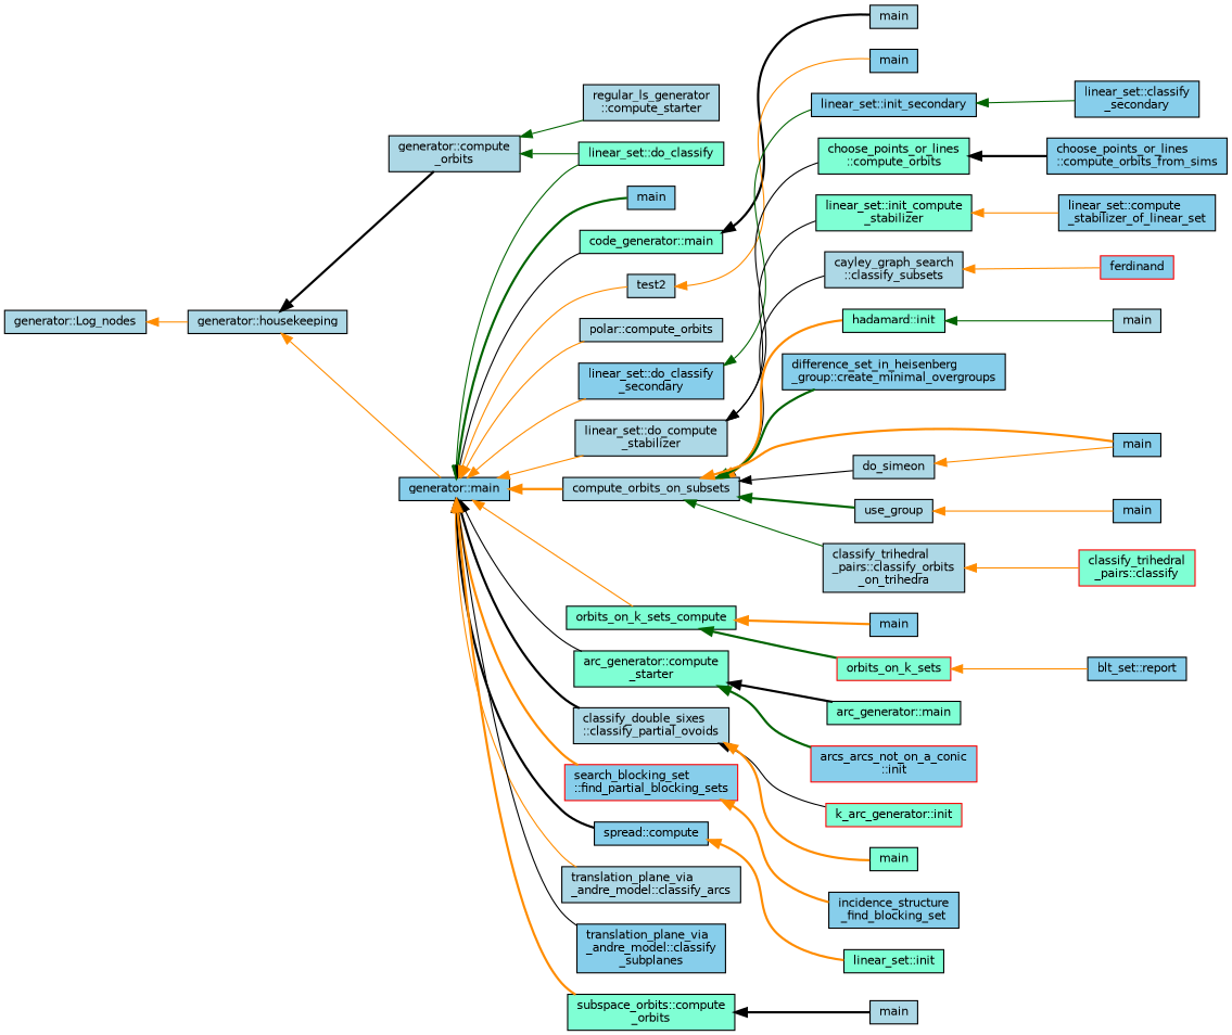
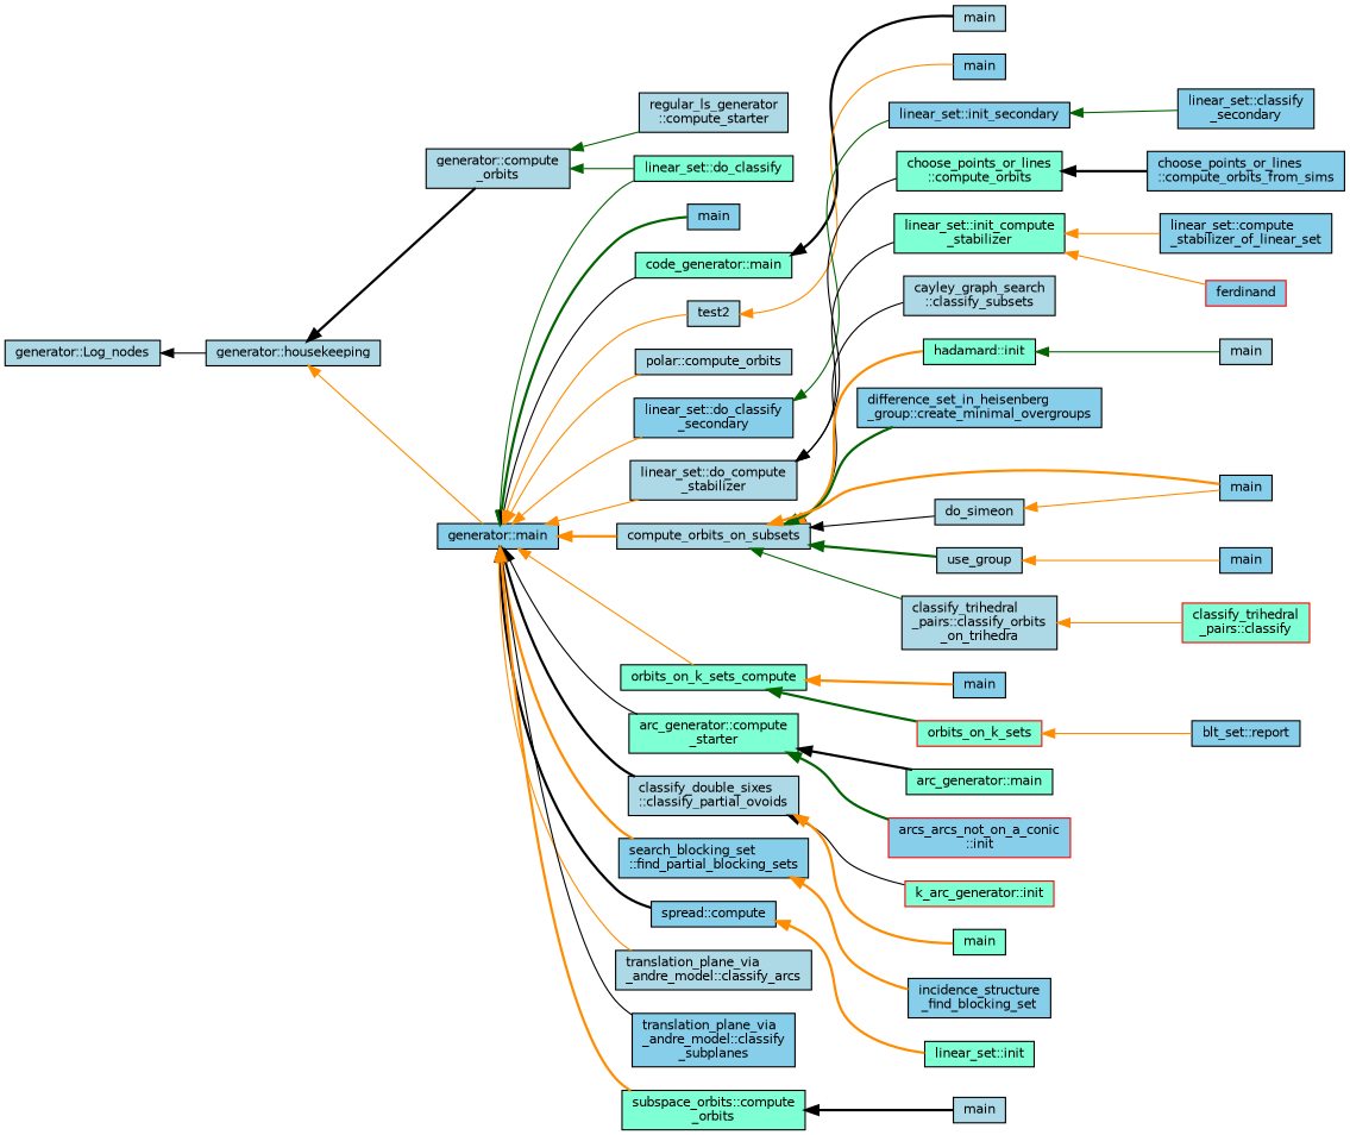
  digraph {
    rankdir=LR
    node [color=black fillcolor=skyblue fontname=Helvetica fontsize=10 shape=record style=filled]
    edge [color=darkorange dir=back fontname=Helvetica fontsize=10 labelfontname=Helvetica labelfontsize=10 style=solid]
    n1 [fillcolor=lightblue fontcolor=black height=0.2 label="generator::Log_nodes" width=0.4]
    n2 [fillcolor=lightblue height=0.2 label="generator::housekeeping" width=0.4]
    n3 [fillcolor=lightblue height=0.2 label="generator::compute\l_orbits" width=0.4]
    n4 [height=0.2 label="generator::main" width=0.4]
    n5 [fillcolor=lightblue height=0.2 label="regular_ls_generator\l::compute_starter" width=0.4]
    n6 [fillcolor=aquamarine height=0.2 label="linear_set::do_classify" width=0.4]
    n7 [height=0.2 label=main width=0.4]
    n8 [fillcolor=aquamarine height=0.2 label="code_generator::main" width=0.4]
    n9 [fillcolor=lightblue height=0.2 label=test2 width=0.4]
    n10 [fillcolor=lightblue height=0.2 label="polar::compute_orbits" width=0.4]
    n11 [height=0.2 label="linear_set::do_classify\l_secondary" width=0.4]
    n12 [fillcolor=lightblue height=0.2 label="linear_set::do_compute\l_stabilizer" width=0.4]
    n13 [fillcolor=lightblue height=0.2 label=compute_orbits_on_subsets width=0.4]
    n14 [fillcolor=aquamarine height=0.2 label=orbits_on_k_sets_compute width=0.4]
    n15 [fillcolor=aquamarine height=0.2 label="arc_generator::compute\l_starter" width=0.4]
    n16 [fillcolor=lightblue height=0.2 label="classify_double_sixes\l::classify_partial_ovoids" width=0.4]
-   n17 [color=red height=0.2 label="search_blocking_set\l::find_partial_blocking_sets" width=0.4]
+   n17 [height=0.2 label="search_blocking_set\l::find_partial_blocking_sets" width=0.4]
    n18 [height=0.2 label="spread::compute" width=0.4]
    n19 [fillcolor=lightblue height=0.2 label="translation_plane_via\l_andre_model::classify_arcs" width=0.4]
    n20 [height=0.2 label="translation_plane_via\l_andre_model::classify\l_subplanes" width=0.4]
    n21 [fillcolor=aquamarine height=0.2 label="subspace_orbits::compute\l_orbits" width=0.4]
    n22 [fillcolor=lightblue height=0.2 label=main width=0.4]
    n23 [height=0.2 label=main width=0.4]
    n24 [height=0.2 label="linear_set::init_secondary" width=0.4]
    n25 [fillcolor=aquamarine height=0.2 label="choose_points_or_lines\l::compute_orbits" width=0.4]
    n26 [fillcolor=aquamarine height=0.2 label="linear_set::init_compute\l_stabilizer" width=0.4]
    n27 [fillcolor=lightblue height=0.2 label="cayley_graph_search\l::classify_subsets" width=0.4]
    n28 [fillcolor=aquamarine height=0.2 label="hadamard::init" width=0.4]
    n29 [height=0.2 label="difference_set_in_heisenberg\l_group::create_minimal_overgroups" width=0.4]
    n30 [height=0.2 label=main width=0.4]
    n31 [fillcolor=lightblue height=0.2 label=do_simeon width=0.4]
    n32 [fillcolor=lightblue height=0.2 label=use_group width=0.4]
    n33 [fillcolor=lightblue height=0.2 label="classify_trihedral\l_pairs::classify_orbits\l_on_trihedra" width=0.4]
    n34 [height=0.2 label=main width=0.4]
    n35 [color=red fillcolor=aquamarine height=0.2 label=orbits_on_k_sets width=0.4]
    n36 [fillcolor=aquamarine height=0.2 label="arc_generator::main" width=0.4]
    n37 [color=red height=0.2 label="arcs_arcs_not_on_a_conic\l::init" width=0.4]
    n38 [height=0.2 label="choose_points_or_lines\l::compute_orbits_from_sims" width=0.4]
    n39 [color=red fillcolor=aquamarine height=0.2 label="k_arc_generator::init" width=0.4]
    n40 [fillcolor=aquamarine height=0.2 label=main width=0.4]
    n41 [height=0.2 label="incidence_structure\l_find_blocking_set" width=0.4]
    n42 [fillcolor=aquamarine height=0.2 label="linear_set::init" width=0.4]
    n43 [fillcolor=lightblue height=0.2 label=main width=0.4]
    n44 [height=0.2 label="linear_set::classify\l_secondary" width=0.4]
    n45 [height=0.2 label="linear_set::compute\l_stabilizer_of_linear_set" width=0.4]
    n46 [color=red height=0.2 label=ferdinand width=0.4]
    n47 [fillcolor=lightblue height=0.2 label=main width=0.4]
    n48 [height=0.2 label=main width=0.4]
    n49 [color=red fillcolor=aquamarine height=0.2 label="classify_trihedral\l_pairs::classify" width=0.4]
    n50 [height=0.2 label="blt_set::report" width=0.4]
-   n1 -> n2
+   n1 -> n2 [color=black]
    n2 -> n3 [color=black style=bold]
    n2 -> n4
    n3 -> n5 [color=darkgreen]
    n3 -> n6 [color=darkgreen]
    n4 -> n6 [color=darkgreen]
    n4 -> n7 [color=darkgreen style=bold]
    n4 -> n8 [color=black]
    n4 -> n9
    n4 -> n10
    n4 -> n11
    n4 -> n12
    n4 -> n13 [style=bold]
    n4 -> n14
    n4 -> n15 [color=black]
    n4 -> n16 [color=black style=bold]
    n4 -> n17 [style=bold]
    n4 -> n18 [color=black style=bold]
    n4 -> n19
    n4 -> n20 [color=black]
    n4 -> n21 [style=bold]
    n8 -> n22 [color=black style=bold]
    n9 -> n23
    n11 -> n24 [color=darkgreen]
    n12 -> n25 [color=black]
    n12 -> n26 [color=black]
    n13 -> n27 [color=black]
    n13 -> n28 [style=bold]
    n13 -> n29 [color=darkgreen style=bold]
    n13 -> n30 [style=bold]
    n13 -> n31 [color=black]
    n13 -> n32 [color=darkgreen style=bold]
    n13 -> n33 [color=darkgreen]
    n14 -> n34 [style=bold]
    n14 -> n35 [color=darkgreen style=bold]
    n15 -> n36 [color=black style=bold]
    n15 -> n37 [color=darkgreen style=bold]
    n16 -> n39 [color=black]
    n16 -> n40 [style=bold]
    n17 -> n41 [style=bold]
    n18 -> n42 [style=bold]
    n21 -> n43 [color=black style=bold]
    n24 -> n44 [color=darkgreen]
    n25 -> n38 [color=black style=bold]
    n26 -> n45
-   n27 -> n46
+   n26 -> n46
    n28 -> n47 [color=darkgreen]
    n31 -> n30
    n32 -> n48
    n33 -> n49
    n35 -> n50
  }
